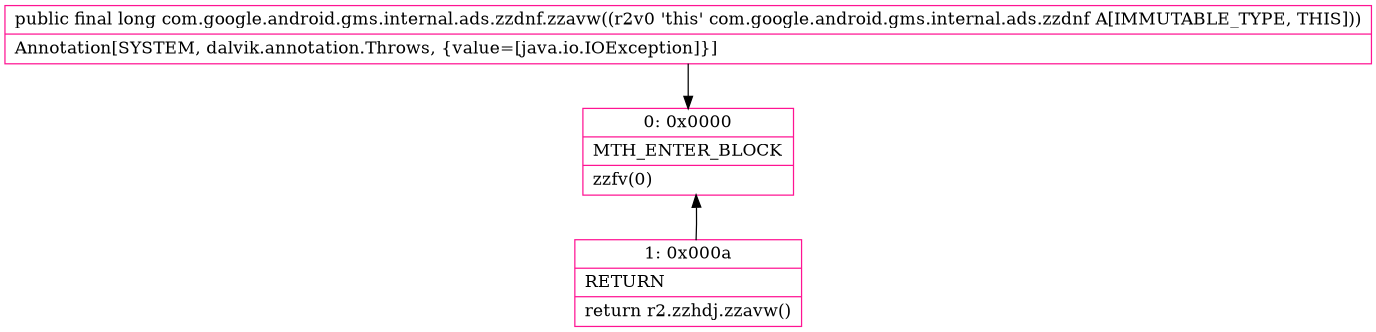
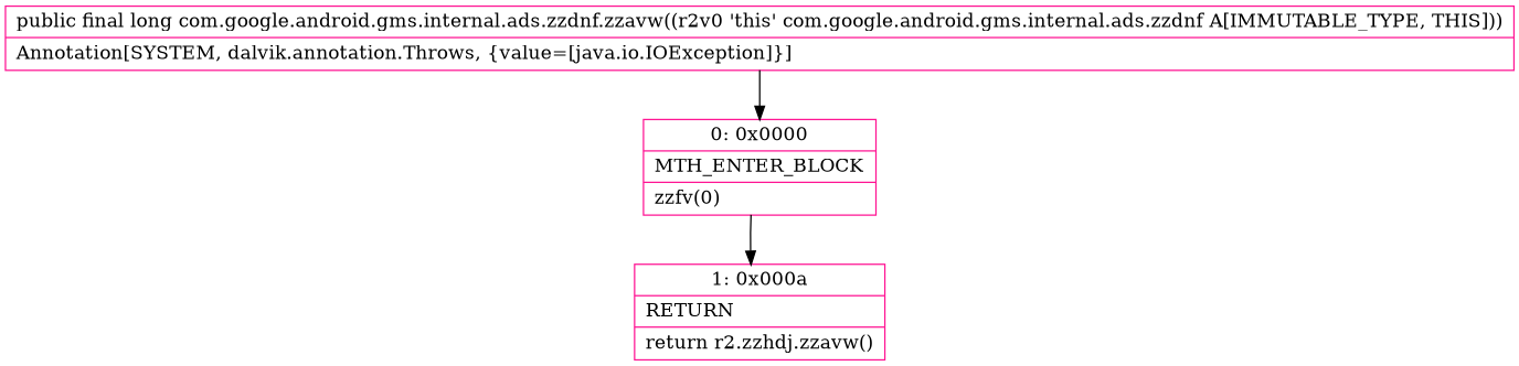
  digraph {
    node [shape=record color=deeppink]
    n1 [label="{0\:\ 0x0000|MTH_ENTER_BLOCK\l|zzfv(0)\l}"]
    n2 [label="{1\:\ 0x000a|RETURN\l|return r2.zzhdj.zzavw()\l}"]
    n3 [label="{public final long com.google.android.gms.internal.ads.zzdnf.zzavw((r2v0 'this' com.google.android.gms.internal.ads.zzdnf A[IMMUTABLE_TYPE, THIS]))  | Annotation[SYSTEM, dalvik.annotation.Throws, \{value=[java.io.IOException]\}]\l}"]
-   n2 -> n1
+   n1 -> n2
    n3 -> n1
  }
